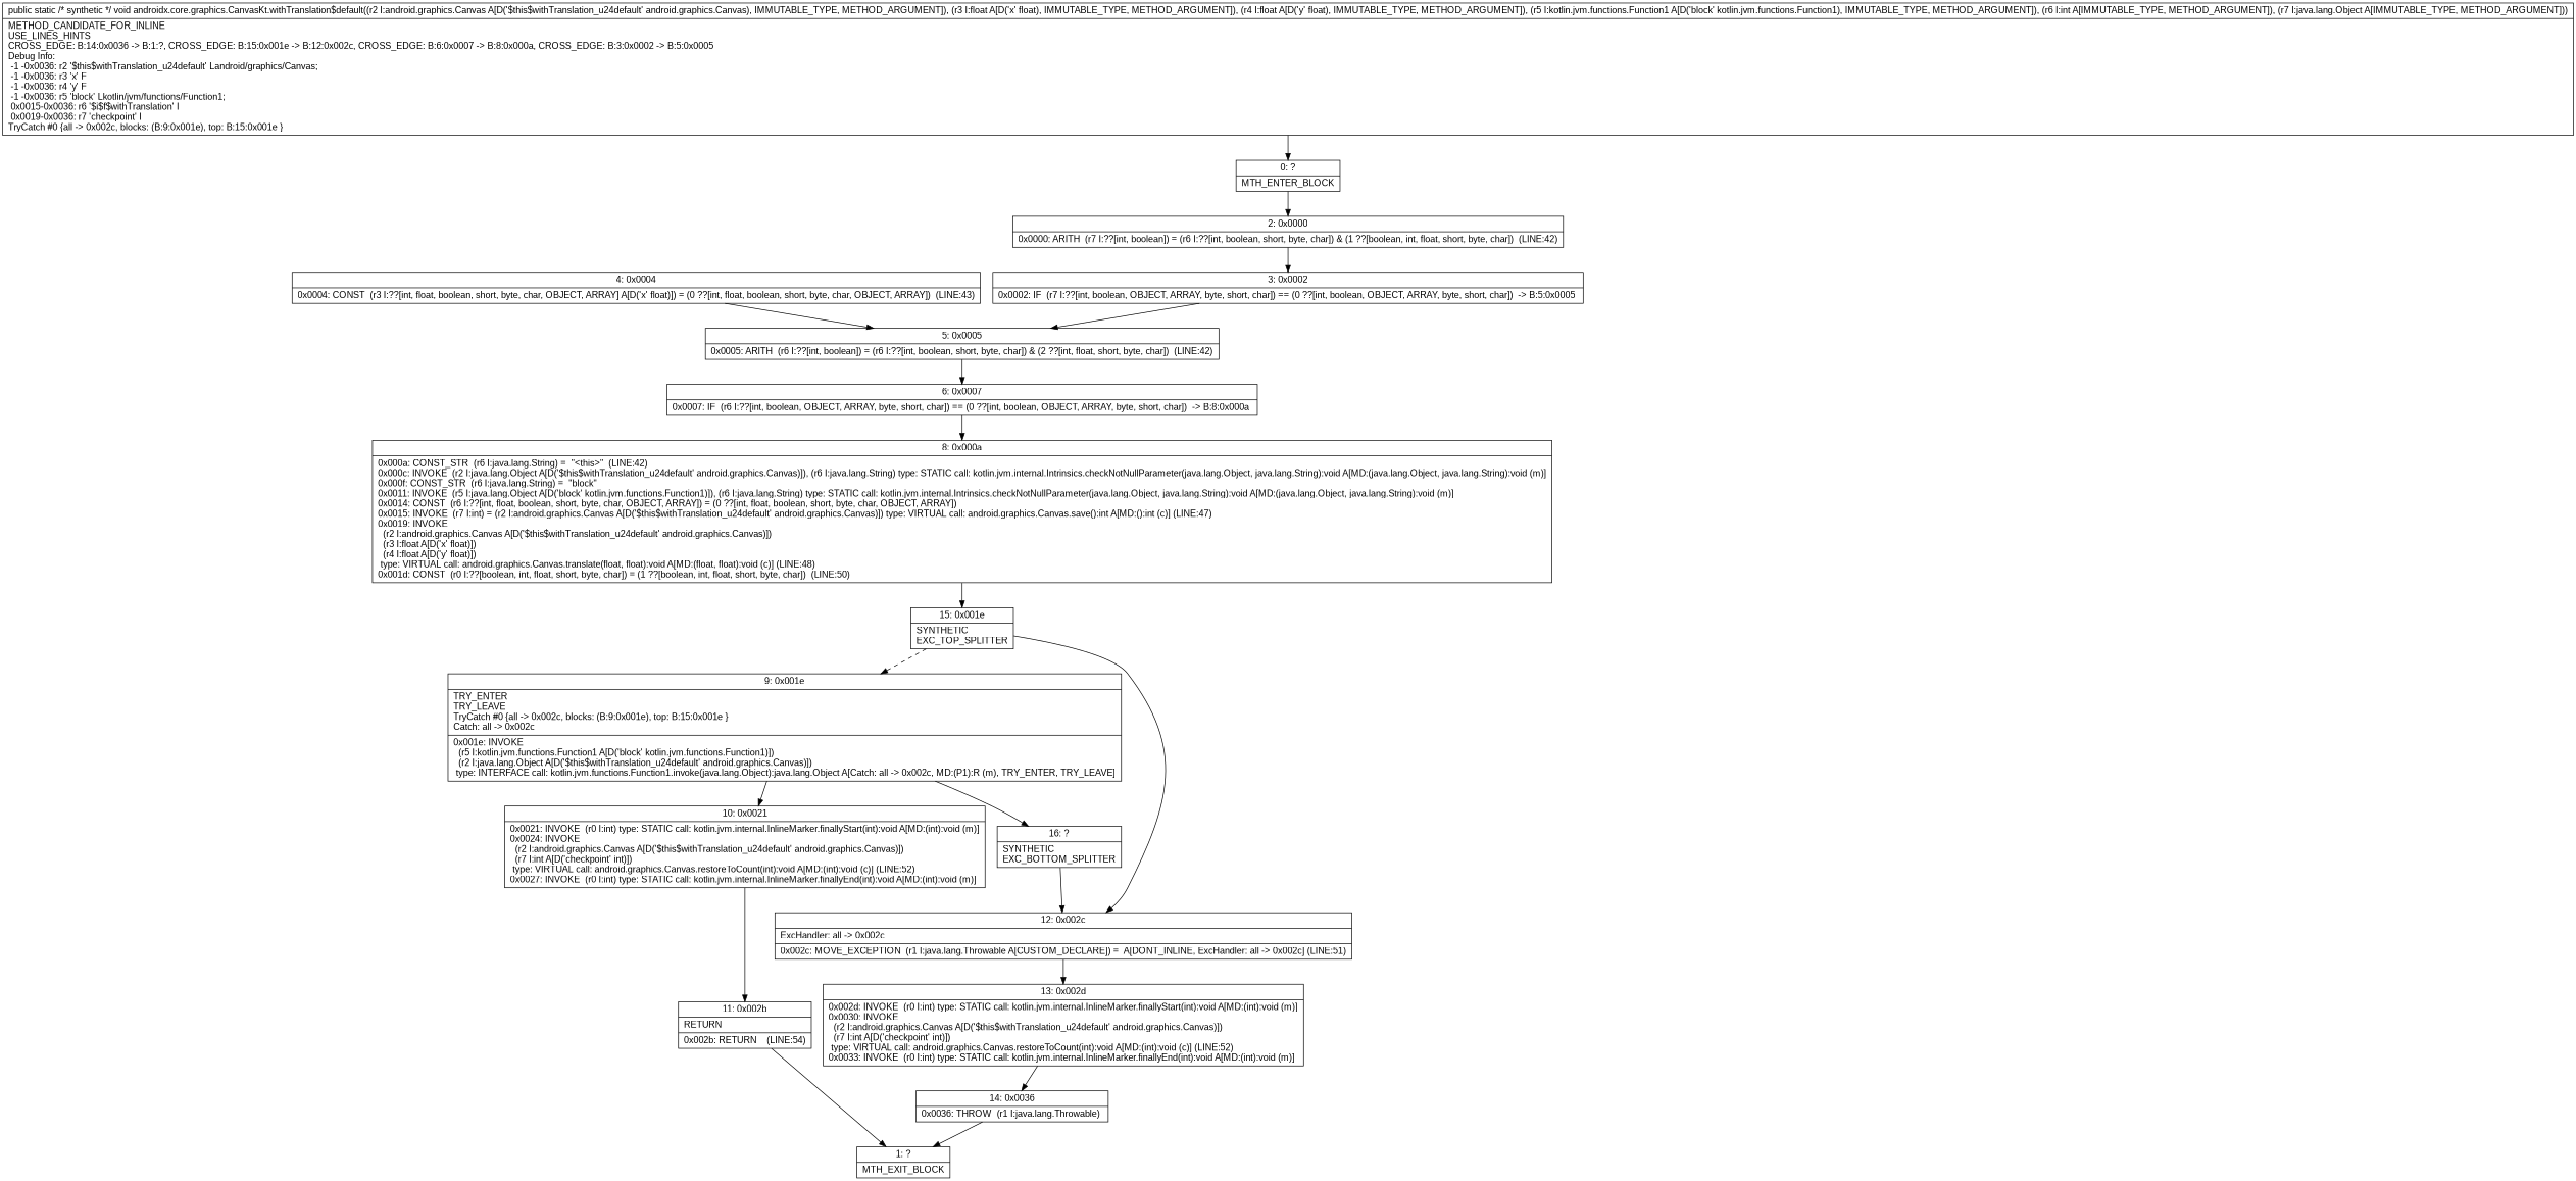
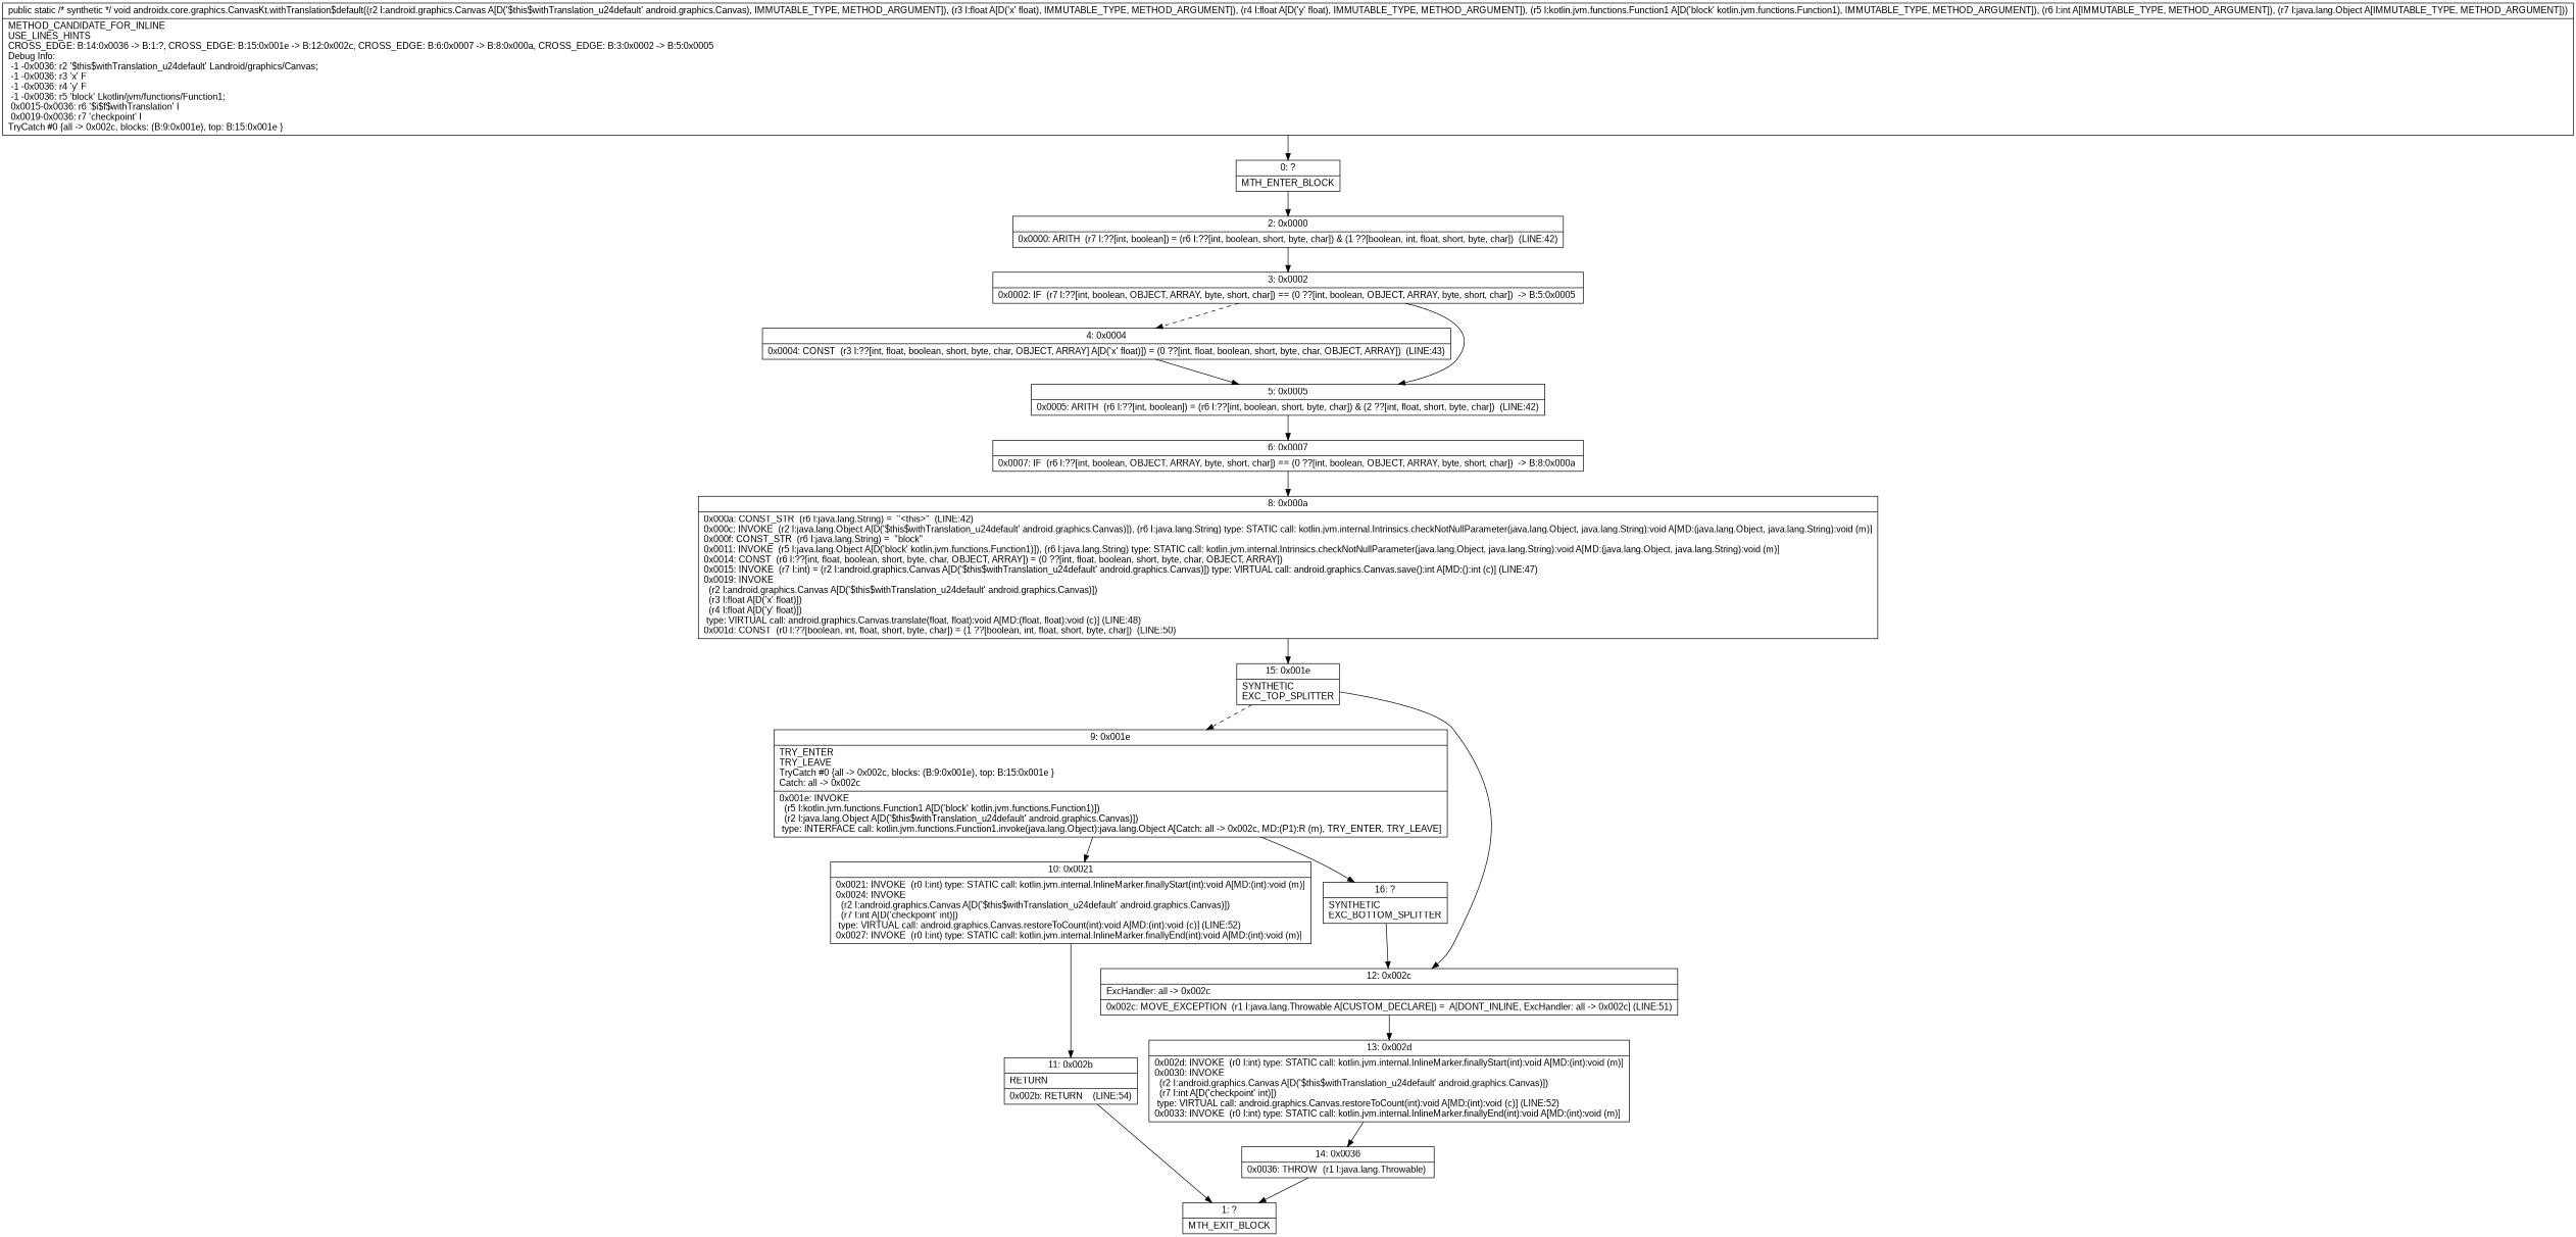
  digraph {
    fontname="Liberation Sans"
    node [fontname="Liberation Sans" shape=record]
    edge [fontname="Liberation Sans"]
    n1 [label="{0\:\ ?|MTH_ENTER_BLOCK\l}"]
    n2 [label="{2\:\ 0x0000|0x0000: ARITH  (r7 I:??[int, boolean]) = (r6 I:??[int, boolean, short, byte, char]) & (1 ??[boolean, int, float, short, byte, char])  (LINE:42)\l}"]
    n3 [label="{3\:\ 0x0002|0x0002: IF  (r7 I:??[int, boolean, OBJECT, ARRAY, byte, short, char]) == (0 ??[int, boolean, OBJECT, ARRAY, byte, short, char])  \-\> B:5:0x0005 \l}"]
    n4 [label="{4\:\ 0x0004|0x0004: CONST  (r3 I:??[int, float, boolean, short, byte, char, OBJECT, ARRAY] A[D('x' float)]) = (0 ??[int, float, boolean, short, byte, char, OBJECT, ARRAY])  (LINE:43)\l}"]
    n5 [label="{5\:\ 0x0005|0x0005: ARITH  (r6 I:??[int, boolean]) = (r6 I:??[int, boolean, short, byte, char]) & (2 ??[int, float, short, byte, char])  (LINE:42)\l}"]
    n6 [label="{6\:\ 0x0007|0x0007: IF  (r6 I:??[int, boolean, OBJECT, ARRAY, byte, short, char]) == (0 ??[int, boolean, OBJECT, ARRAY, byte, short, char])  \-\> B:8:0x000a \l}"]
    n7 [label="{8\:\ 0x000a|0x000a: CONST_STR  (r6 I:java.lang.String) =  \"\<this\>\"  (LINE:42)\l0x000c: INVOKE  (r2 I:java.lang.Object A[D('$this$withTranslation_u24default' android.graphics.Canvas)]), (r6 I:java.lang.String) type: STATIC call: kotlin.jvm.internal.Intrinsics.checkNotNullParameter(java.lang.Object, java.lang.String):void A[MD:(java.lang.Object, java.lang.String):void (m)]\l0x000f: CONST_STR  (r6 I:java.lang.String) =  \"block\" \l0x0011: INVOKE  (r5 I:java.lang.Object A[D('block' kotlin.jvm.functions.Function1)]), (r6 I:java.lang.String) type: STATIC call: kotlin.jvm.internal.Intrinsics.checkNotNullParameter(java.lang.Object, java.lang.String):void A[MD:(java.lang.Object, java.lang.String):void (m)]\l0x0014: CONST  (r6 I:??[int, float, boolean, short, byte, char, OBJECT, ARRAY]) = (0 ??[int, float, boolean, short, byte, char, OBJECT, ARRAY]) \l0x0015: INVOKE  (r7 I:int) = (r2 I:android.graphics.Canvas A[D('$this$withTranslation_u24default' android.graphics.Canvas)]) type: VIRTUAL call: android.graphics.Canvas.save():int A[MD:():int (c)] (LINE:47)\l0x0019: INVOKE  \l  (r2 I:android.graphics.Canvas A[D('$this$withTranslation_u24default' android.graphics.Canvas)])\l  (r3 I:float A[D('x' float)])\l  (r4 I:float A[D('y' float)])\l type: VIRTUAL call: android.graphics.Canvas.translate(float, float):void A[MD:(float, float):void (c)] (LINE:48)\l0x001d: CONST  (r0 I:??[boolean, int, float, short, byte, char]) = (1 ??[boolean, int, float, short, byte, char])  (LINE:50)\l}"]
    n8 [label="{15\:\ 0x001e|SYNTHETIC\lEXC_TOP_SPLITTER\l}"]
    n9 [label="{9\:\ 0x001e|TRY_ENTER\lTRY_LEAVE\lTryCatch #0 \{all \-\> 0x002c, blocks: (B:9:0x001e), top: B:15:0x001e \}\lCatch: all \-\> 0x002c\l|0x001e: INVOKE  \l  (r5 I:kotlin.jvm.functions.Function1 A[D('block' kotlin.jvm.functions.Function1)])\l  (r2 I:java.lang.Object A[D('$this$withTranslation_u24default' android.graphics.Canvas)])\l type: INTERFACE call: kotlin.jvm.functions.Function1.invoke(java.lang.Object):java.lang.Object A[Catch: all \-\> 0x002c, MD:(P1):R (m), TRY_ENTER, TRY_LEAVE]\l}"]
    n10 [label="{12\:\ 0x002c|ExcHandler: all \-\> 0x002c\l|0x002c: MOVE_EXCEPTION  (r1 I:java.lang.Throwable A[CUSTOM_DECLARE]) =  A[DONT_INLINE, ExcHandler: all \-\> 0x002c] (LINE:51)\l}"]
    n11 [label="{10\:\ 0x0021|0x0021: INVOKE  (r0 I:int) type: STATIC call: kotlin.jvm.internal.InlineMarker.finallyStart(int):void A[MD:(int):void (m)]\l0x0024: INVOKE  \l  (r2 I:android.graphics.Canvas A[D('$this$withTranslation_u24default' android.graphics.Canvas)])\l  (r7 I:int A[D('checkpoint' int)])\l type: VIRTUAL call: android.graphics.Canvas.restoreToCount(int):void A[MD:(int):void (c)] (LINE:52)\l0x0027: INVOKE  (r0 I:int) type: STATIC call: kotlin.jvm.internal.InlineMarker.finallyEnd(int):void A[MD:(int):void (m)]\l}"]
    n12 [label="{16\:\ ?|SYNTHETIC\lEXC_BOTTOM_SPLITTER\l}"]
    n13 [label="{13\:\ 0x002d|0x002d: INVOKE  (r0 I:int) type: STATIC call: kotlin.jvm.internal.InlineMarker.finallyStart(int):void A[MD:(int):void (m)]\l0x0030: INVOKE  \l  (r2 I:android.graphics.Canvas A[D('$this$withTranslation_u24default' android.graphics.Canvas)])\l  (r7 I:int A[D('checkpoint' int)])\l type: VIRTUAL call: android.graphics.Canvas.restoreToCount(int):void A[MD:(int):void (c)] (LINE:52)\l0x0033: INVOKE  (r0 I:int) type: STATIC call: kotlin.jvm.internal.InlineMarker.finallyEnd(int):void A[MD:(int):void (m)]\l}"]
    n14 [label="{11\:\ 0x002b|RETURN\l|0x002b: RETURN    (LINE:54)\l}"]
    n15 [label="{1\:\ ?|MTH_EXIT_BLOCK\l}"]
    n16 [label="{14\:\ 0x0036|0x0036: THROW  (r1 I:java.lang.Throwable) \l}"]
    n17 [label="{public static \/* synthetic *\/ void androidx.core.graphics.CanvasKt.withTranslation$default((r2 I:android.graphics.Canvas A[D('$this$withTranslation_u24default' android.graphics.Canvas), IMMUTABLE_TYPE, METHOD_ARGUMENT]), (r3 I:float A[D('x' float), IMMUTABLE_TYPE, METHOD_ARGUMENT]), (r4 I:float A[D('y' float), IMMUTABLE_TYPE, METHOD_ARGUMENT]), (r5 I:kotlin.jvm.functions.Function1 A[D('block' kotlin.jvm.functions.Function1), IMMUTABLE_TYPE, METHOD_ARGUMENT]), (r6 I:int A[IMMUTABLE_TYPE, METHOD_ARGUMENT]), (r7 I:java.lang.Object A[IMMUTABLE_TYPE, METHOD_ARGUMENT]))  | METHOD_CANDIDATE_FOR_INLINE\lUSE_LINES_HINTS\lCROSS_EDGE: B:14:0x0036 \-\> B:1:?, CROSS_EDGE: B:15:0x001e \-\> B:12:0x002c, CROSS_EDGE: B:6:0x0007 \-\> B:8:0x000a, CROSS_EDGE: B:3:0x0002 \-\> B:5:0x0005\lDebug Info:\l  \-1 \-0x0036: r2 '$this$withTranslation_u24default' Landroid\/graphics\/Canvas;\l  \-1 \-0x0036: r3 'x' F\l  \-1 \-0x0036: r4 'y' F\l  \-1 \-0x0036: r5 'block' Lkotlin\/jvm\/functions\/Function1;\l  0x0015\-0x0036: r6 '$i$f$withTranslation' I\l  0x0019\-0x0036: r7 'checkpoint' I\lTryCatch #0 \{all \-\> 0x002c, blocks: (B:9:0x001e), top: B:15:0x001e \}\l}"]
    n1 -> n2
    n2 -> n3
+   n3 -> n4 [style=dashed]
    n3 -> n5
    n4 -> n5
    n5 -> n6
    n6 -> n7
    n7 -> n8
    n8 -> n9 [style=dashed]
    n8 -> n10
    n9 -> n11
    n9 -> n12
    n10 -> n13
    n11 -> n14
    n12 -> n10
    n13 -> n16
    n14 -> n15
    n16 -> n15
    n17 -> n1
  }
